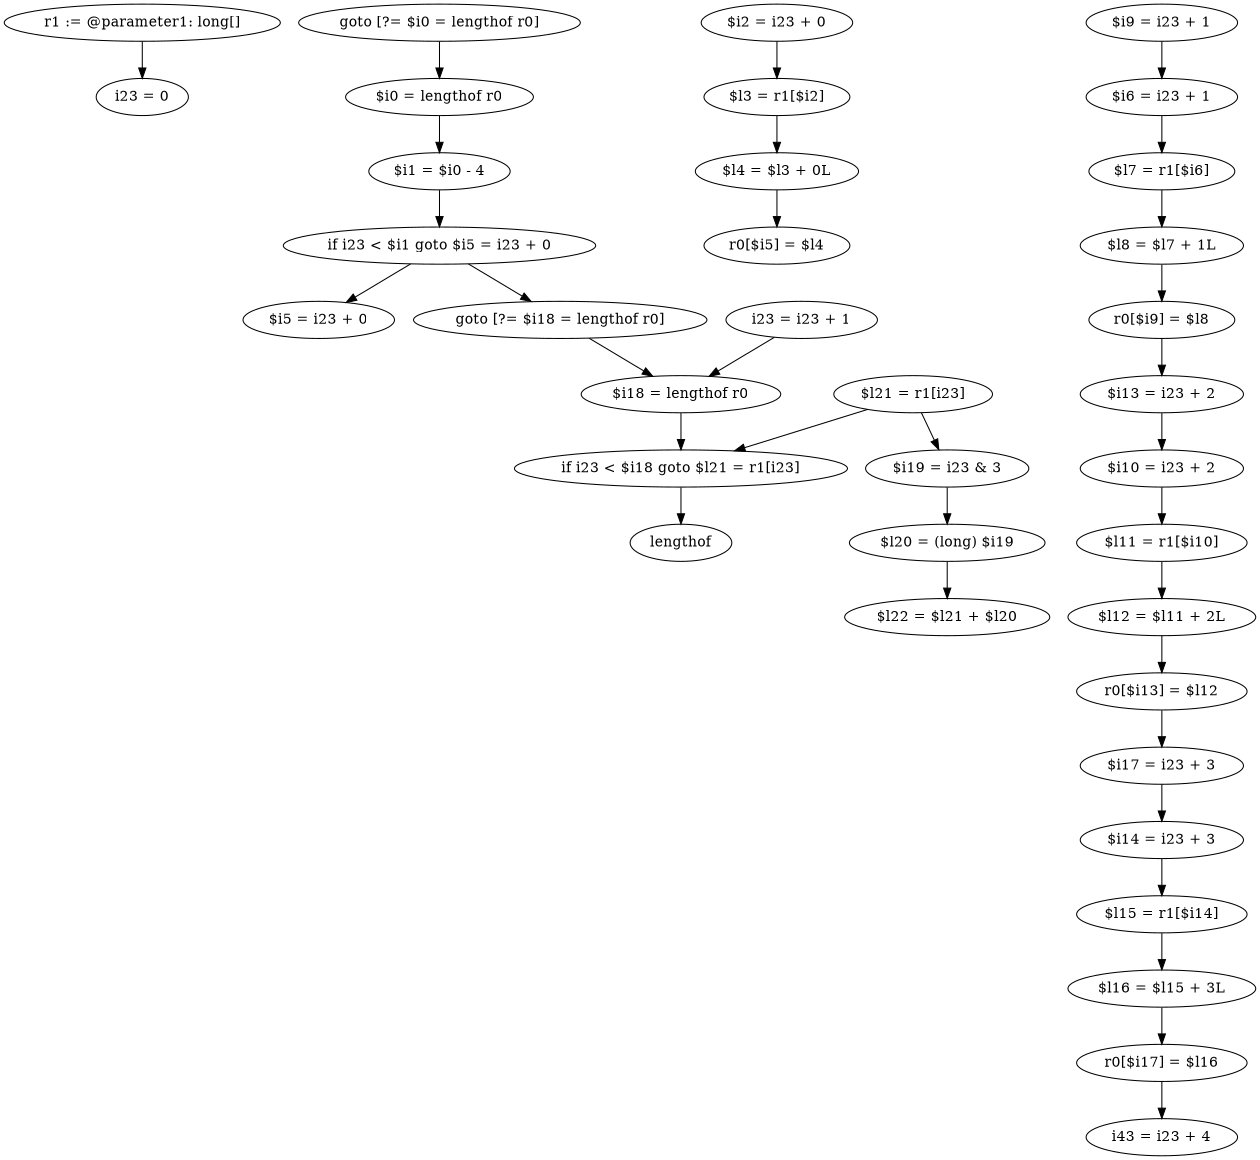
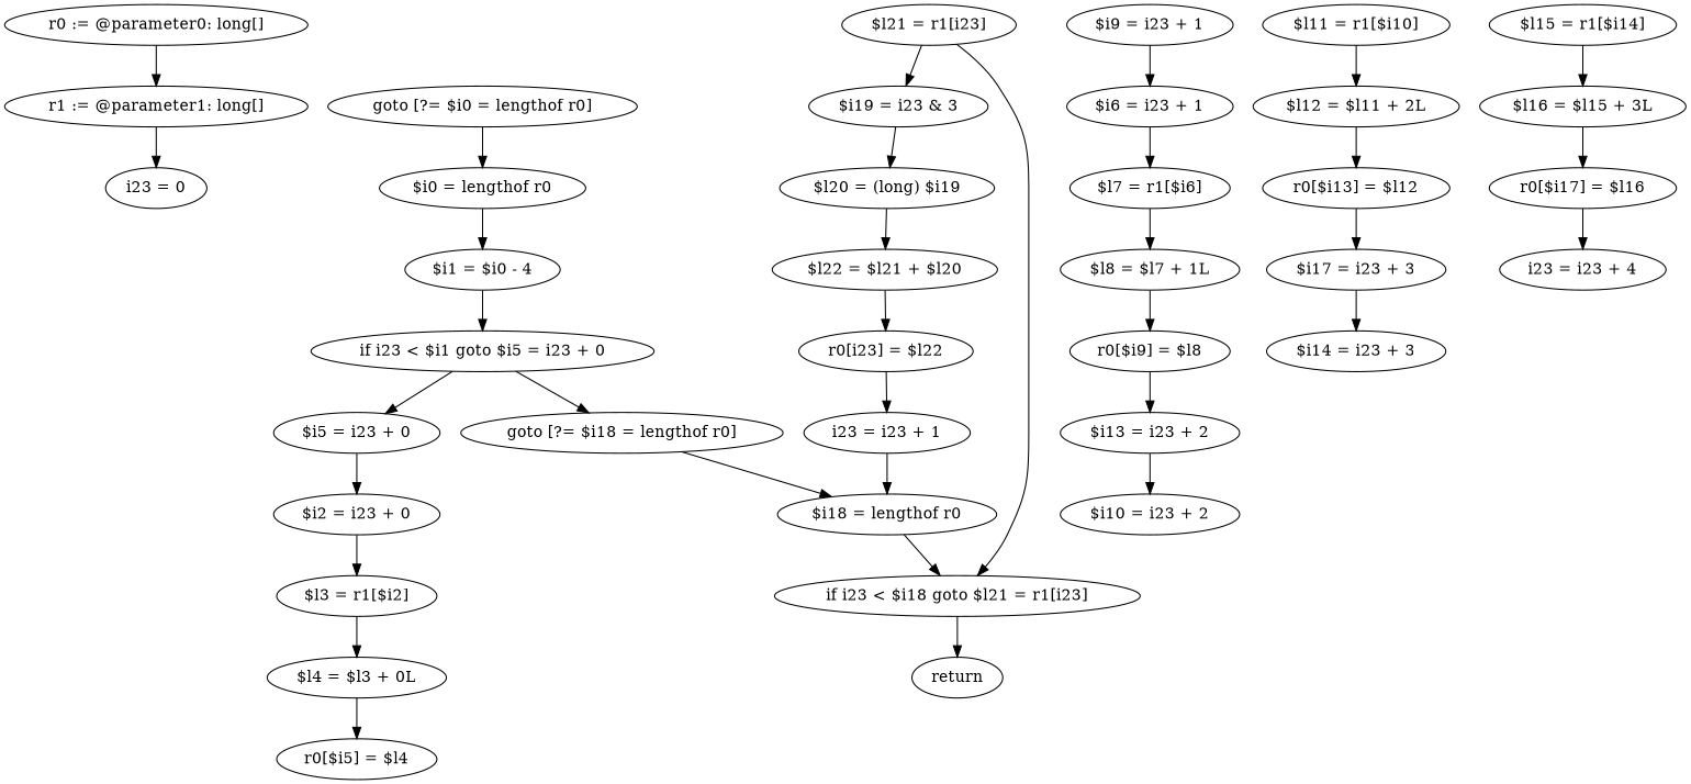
  digraph {
+   "r0 := @parameter0: long[]"
    "r1 := @parameter1: long[]"
    "i23 = 0"
    "goto [?= $i0 = lengthof r0]"
    "$i0 = lengthof r0"
    "$i1 = $i0 - 4"
    "$i5 = i23 + 0"
    "$i2 = i23 + 0"
    "$l3 = r1[$i2]"
    "$l4 = $l3 + 0L"
    "r0[$i5] = $l4"
    "$i9 = i23 + 1"
    "$i6 = i23 + 1"
    "$l7 = r1[$i6]"
    "$l8 = $l7 + 1L"
    "r0[$i9] = $l8"
    "$i13 = i23 + 2"
    "$i10 = i23 + 2"
    "$l11 = r1[$i10]"
    "$l12 = $l11 + 2L"
    "r0[$i13] = $l12"
    "$i17 = i23 + 3"
    "$i14 = i23 + 3"
    "$l15 = r1[$i14]"
    "$l16 = $l15 + 3L"
    "r0[$i17] = $l16"
-   "i23 = i23 + 4" [label="i43 = i23 + 4"]
+   "i23 = i23 + 4"
    "if i23 < $i1 goto $i5 = i23 + 0"
    "goto [?= $i18 = lengthof r0]"
    "$i18 = lengthof r0"
    "if i23 < $i18 goto $l21 = r1[i23]"
    "$l21 = r1[i23]"
    "$i19 = i23 & 3"
    "$l20 = (long) $i19"
    "$l22 = $l21 + $l20"
+   "r0[i23] = $l22"
    "i23 = i23 + 1"
-   return [label=lengthof]
+   return
+   "r0 := @parameter0: long[]" -> "r1 := @parameter1: long[]"
    "r1 := @parameter1: long[]" -> "i23 = 0"
    "goto [?= $i0 = lengthof r0]" -> "$i0 = lengthof r0"
    "$i0 = lengthof r0" -> "$i1 = $i0 - 4"
    "$i1 = $i0 - 4" -> "if i23 < $i1 goto $i5 = i23 + 0"
+   "$i5 = i23 + 0" -> "$i2 = i23 + 0"
    "$i2 = i23 + 0" -> "$l3 = r1[$i2]"
    "$l3 = r1[$i2]" -> "$l4 = $l3 + 0L"
    "$l4 = $l3 + 0L" -> "r0[$i5] = $l4"
    "$i9 = i23 + 1" -> "$i6 = i23 + 1"
    "$i6 = i23 + 1" -> "$l7 = r1[$i6]"
    "$l7 = r1[$i6]" -> "$l8 = $l7 + 1L"
    "$l8 = $l7 + 1L" -> "r0[$i9] = $l8"
    "r0[$i9] = $l8" -> "$i13 = i23 + 2"
    "$i13 = i23 + 2" -> "$i10 = i23 + 2"
-   "$i10 = i23 + 2" -> "$l11 = r1[$i10]"
    "$l11 = r1[$i10]" -> "$l12 = $l11 + 2L"
    "$l12 = $l11 + 2L" -> "r0[$i13] = $l12"
    "r0[$i13] = $l12" -> "$i17 = i23 + 3"
    "$i17 = i23 + 3" -> "$i14 = i23 + 3"
-   "$i14 = i23 + 3" -> "$l15 = r1[$i14]"
    "$l15 = r1[$i14]" -> "$l16 = $l15 + 3L"
    "$l16 = $l15 + 3L" -> "r0[$i17] = $l16"
    "r0[$i17] = $l16" -> "i23 = i23 + 4"
    "if i23 < $i1 goto $i5 = i23 + 0" -> "$i5 = i23 + 0"
    "if i23 < $i1 goto $i5 = i23 + 0" -> "goto [?= $i18 = lengthof r0]"
    "goto [?= $i18 = lengthof r0]" -> "$i18 = lengthof r0"
    "$i18 = lengthof r0" -> "if i23 < $i18 goto $l21 = r1[i23]"
    "if i23 < $i18 goto $l21 = r1[i23]" -> return
    "$l21 = r1[i23]" -> "if i23 < $i18 goto $l21 = r1[i23]"
    "$l21 = r1[i23]" -> "$i19 = i23 & 3"
    "$i19 = i23 & 3" -> "$l20 = (long) $i19"
    "$l20 = (long) $i19" -> "$l22 = $l21 + $l20"
+   "$l22 = $l21 + $l20" -> "r0[i23] = $l22"
+   "r0[i23] = $l22" -> "i23 = i23 + 1"
    "i23 = i23 + 1" -> "$i18 = lengthof r0"
  }
